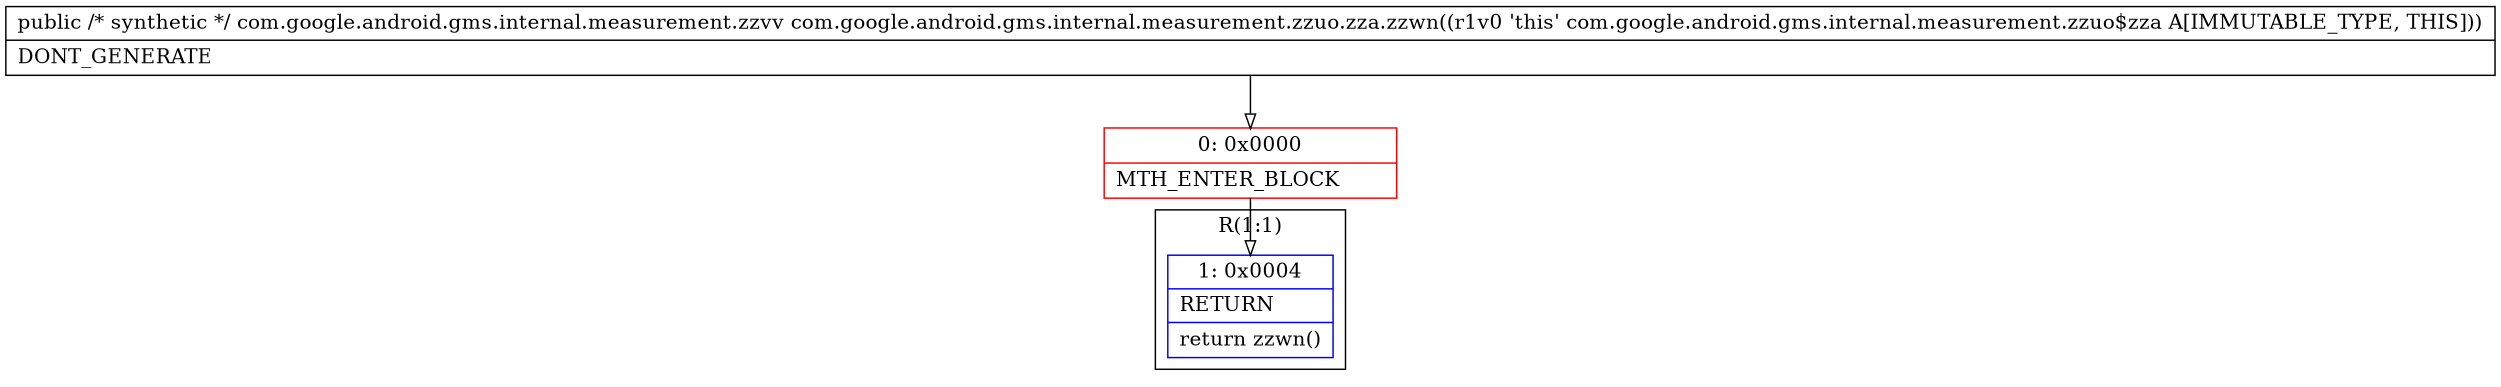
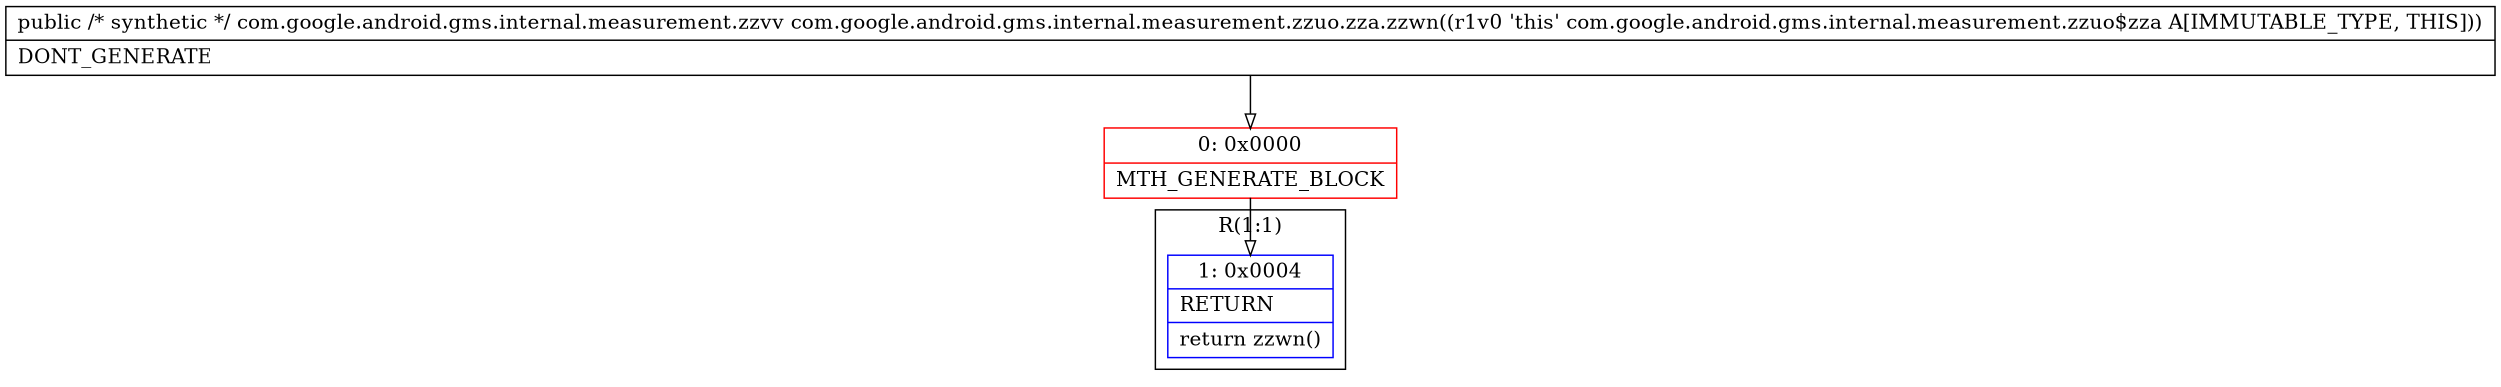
  digraph {
    node [shape=record]
    edge [style=solid arrowhead=onormal]
    n1 [color=blue label="{1\:\ 0x0004|RETURN\l|return zzwn()\l}"]
-   n2 [color=red label="{0\:\ 0x0000|MTH_ENTER_BLOCK\l}"]
+   n2 [color=red label="{0\:\ 0x0000|MTH_GENERATE_BLOCK\l}"]
    n3 [label="{public \/* synthetic *\/ com.google.android.gms.internal.measurement.zzvv com.google.android.gms.internal.measurement.zzuo.zza.zzwn((r1v0 'this' com.google.android.gms.internal.measurement.zzuo$zza A[IMMUTABLE_TYPE, THIS]))  | DONT_GENERATE\l}"]
    subgraph cluster_1 {
      label="R(1:1)"
      n1
    }
    n2 -> n1
    n3 -> n2
  }
